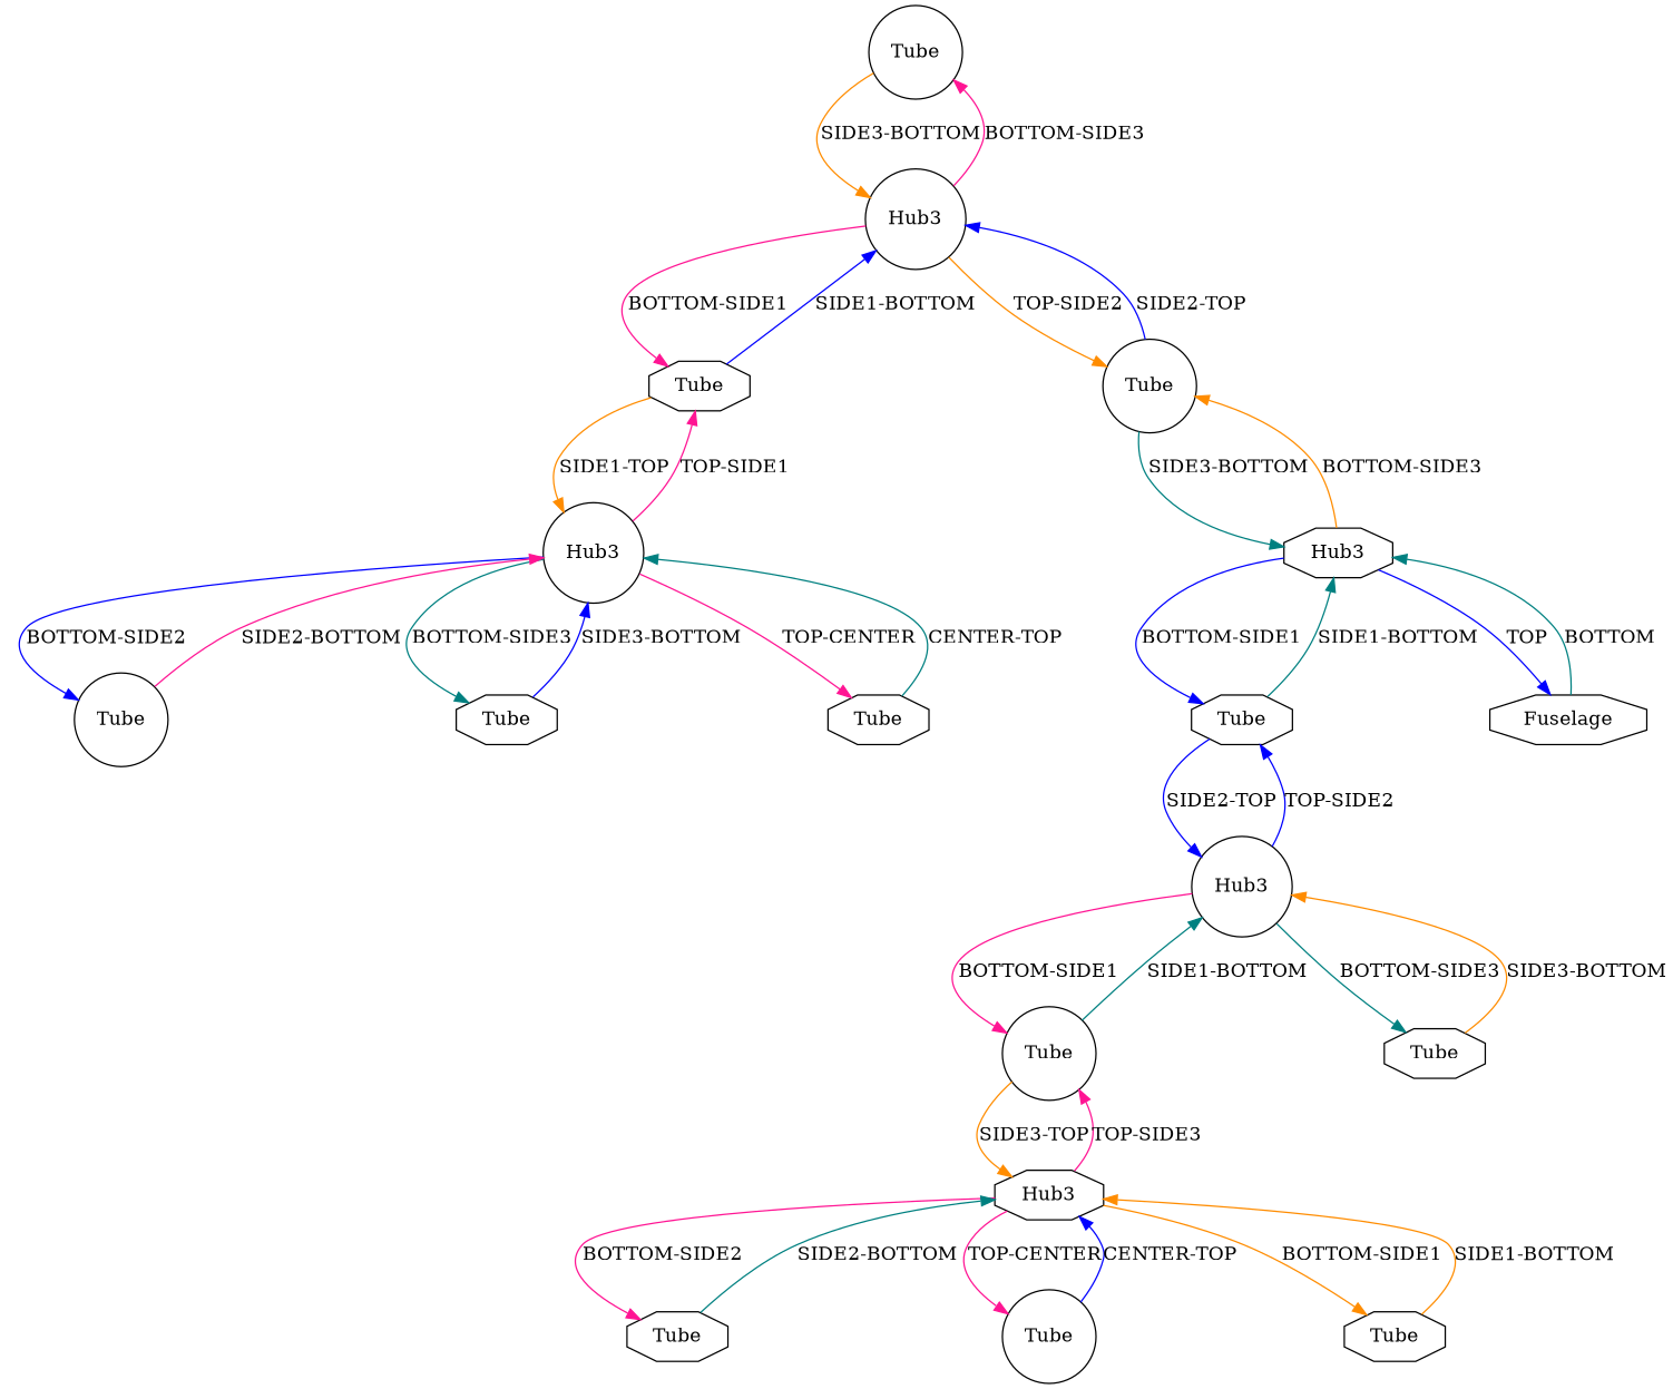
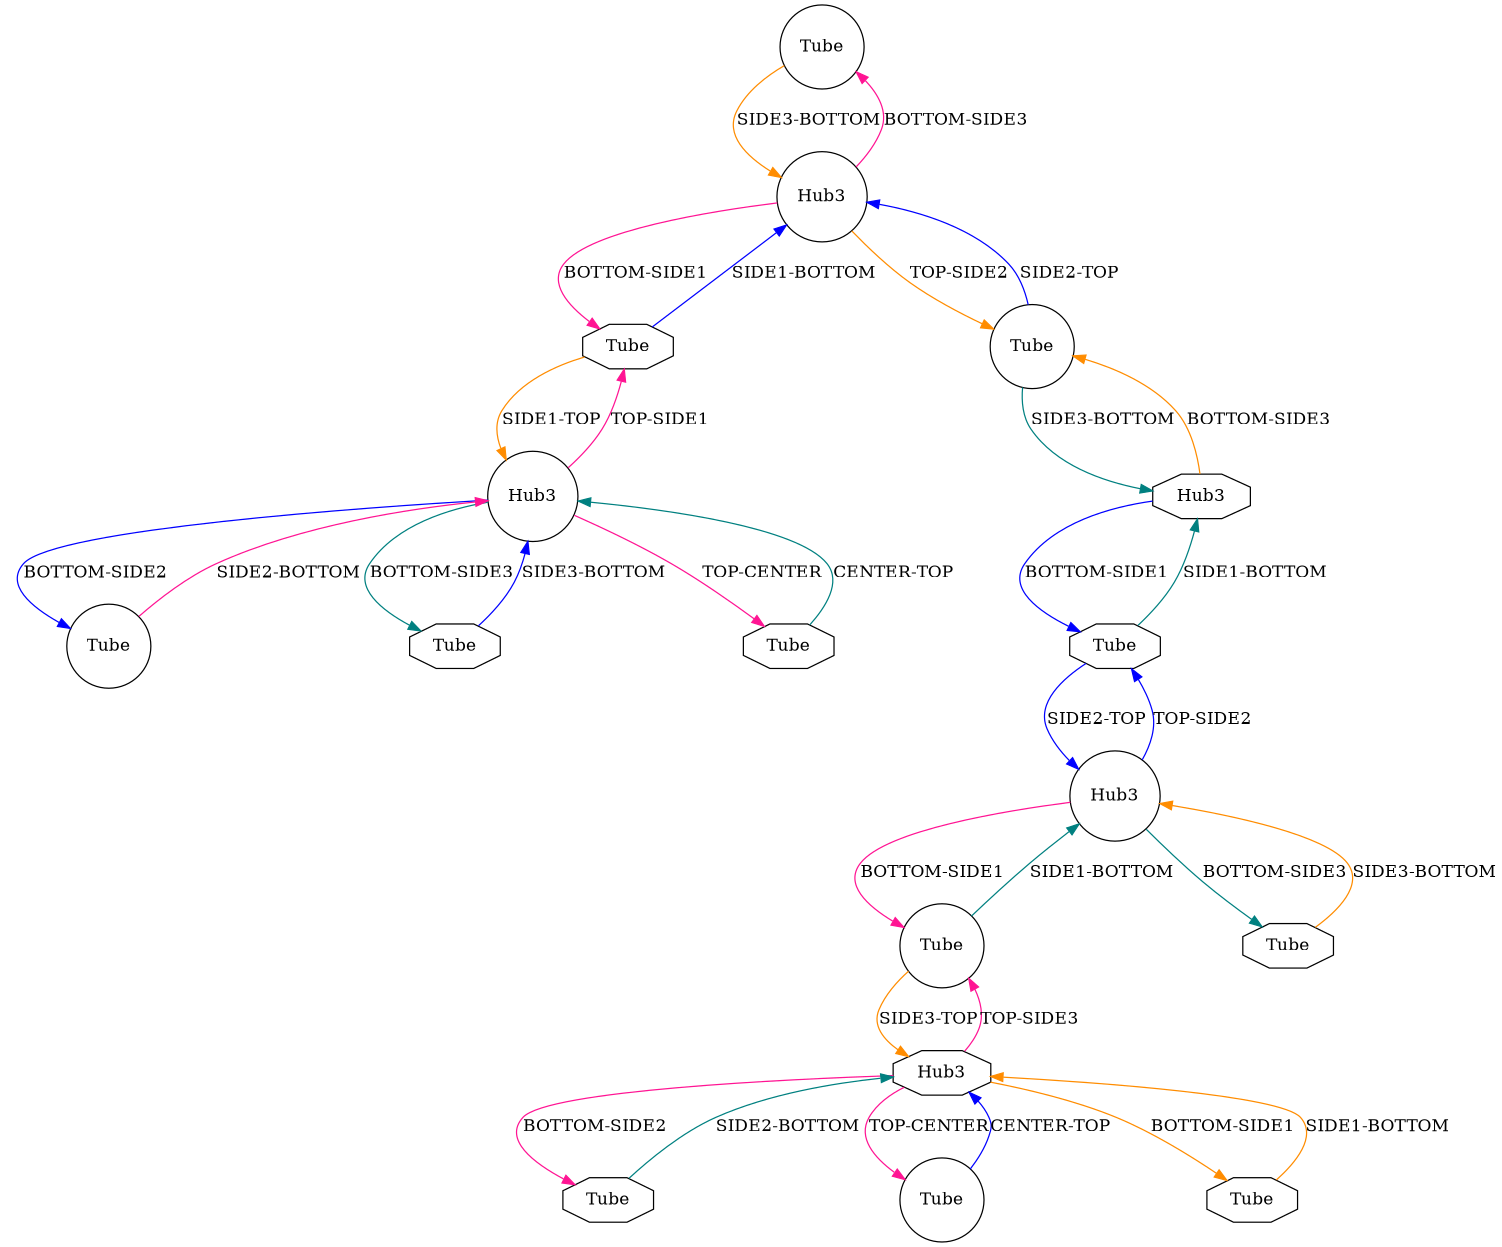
  digraph {
    node [shape=octagon]
    edge [color=deeppink]
    n1 [instance=Tube_instance_1 label=Tube shape=circle]
    n2 [instance=Hub3_instance_2 label=Hub3 shape=circle]
    n3 [instance=Tube_instance_3 label=Tube shape=circle]
    n4 [instance=Hub3_instance_1 label=Hub3]
    n5 [instance=Hub3_instance_4 label=Hub3 shape=circle]
    n6 [instance=Tube_instance_4 label=Tube]
    n7 [instance=Hub3_instance_5 label=Hub3 shape=circle]
    n8 [instance=Tube_instance_5 label=Tube shape=circle]
    n9 [instance=Tube_instance_8 label=Tube]
    n10 [instance=Tube_instance_9 label=Tube shape=circle]
    n11 [instance=Tube_instance_14 label=Tube]
    n12 [instance=Tube_instance_11 label=Tube shape=circle]
    n13 [instance=Tube_instance_7 label=Tube]
    n14 [instance=Hub3_instance_3 label=Hub3]
-   n15 [instance=Fuselage_instance_1 label=Fuselage]
    n16 [instance=Tube_instance_12 label=Tube]
    n17 [instance=Tube_instance_15 label=Tube]
    n18 [instance=Tube_instance_16 label=Tube]
    n1 -> n2 [label="SIDE3-BOTTOM" color=darkorange]
    n2 -> n1 [label="BOTTOM-SIDE3"]
    n2 -> n6 [label="BOTTOM-SIDE1"]
    n2 -> n12 [label="TOP-SIDE2" color=darkorange]
    n3 -> n4 [label="SIDE3-TOP" color=darkorange]
    n3 -> n5 [label="SIDE1-BOTTOM" color=teal]
    n4 -> n3 [label="TOP-SIDE3"]
    n4 -> n9 [label="BOTTOM-SIDE2"]
    n4 -> n10 [label="TOP-CENTER"]
    n4 -> n11 [label="BOTTOM-SIDE1" color=darkorange]
    n5 -> n3 [label="BOTTOM-SIDE1"]
    n5 -> n13 [label="TOP-SIDE2" color=blue]
    n5 -> n17 [label="BOTTOM-SIDE3" color=teal]
    n6 -> n2 [label="SIDE1-BOTTOM" color=blue]
    n6 -> n7 [label="SIDE1-TOP" color=darkorange]
    n7 -> n6 [label="TOP-SIDE1"]
    n7 -> n8 [label="BOTTOM-SIDE2" color=blue]
    n7 -> n16 [label="BOTTOM-SIDE3" color=teal]
    n7 -> n18 [label="TOP-CENTER"]
    n8 -> n7 [label="SIDE2-BOTTOM"]
    n9 -> n4 [label="SIDE2-BOTTOM" color=teal]
    n10 -> n4 [label="CENTER-TOP" color=blue]
    n11 -> n4 [label="SIDE1-BOTTOM" color=darkorange]
    n12 -> n2 [label="SIDE2-TOP" color=blue]
    n12 -> n14 [label="SIDE3-BOTTOM" color=teal]
    n13 -> n5 [label="SIDE2-TOP" color=blue]
    n13 -> n14 [label="SIDE1-BOTTOM" color=teal]
    n14 -> n12 [label="BOTTOM-SIDE3" color=darkorange]
    n14 -> n13 [label="BOTTOM-SIDE1" color=blue]
-   n14 -> n15 [label=TOP color=blue]
-   n15 -> n14 [label=BOTTOM color=teal]
    n16 -> n7 [label="SIDE3-BOTTOM" color=blue]
    n17 -> n5 [label="SIDE3-BOTTOM" color=darkorange]
    n18 -> n7 [label="CENTER-TOP" color=teal]
  }
